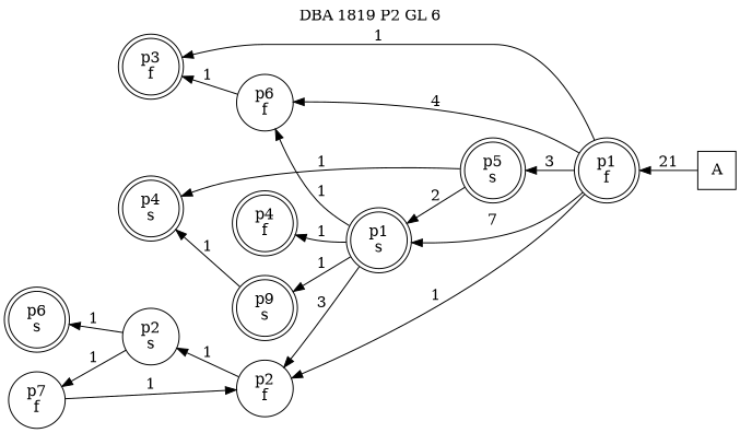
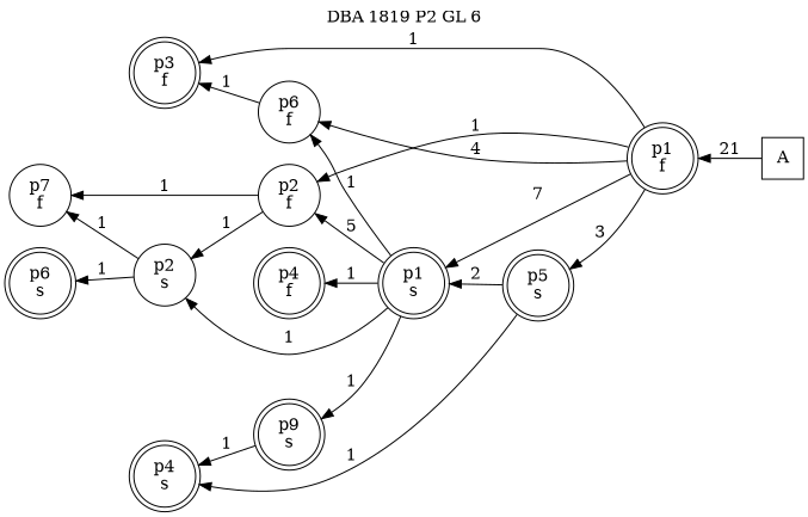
  digraph {
    label=" DBA 1819 P2 GL 6 "
    labelloc=tl
    rankdir=RL
    node [shape=doublecircle]
    n1 [label=A shape=square]
    n2 [label="p1\nf"]
    n3 [label="p6\nf" shape=circle]
    n4 [label="p1\ns"]
    n5 [label="p2\nf" shape=circle]
    n6 [label="p3\nf"]
    n7 [label="p5\ns"]
    n8 [label="p4\nf"]
    n9 [label="p9\ns"]
    n10 [label="p2\ns" shape=circle]
    n11 [label="p7\nf" shape=circle]
    n12 [label="p4\ns"]
    n13 [label="p6\ns"]
    n1 -> n2 [label=21]
    n2 -> n3 [label=4]
    n2 -> n4 [label=7]
    n2 -> n5 [label=1]
    n2 -> n6 [label=1]
    n2 -> n7 [label=3]
    n3 -> n6 [label=1]
    n4 -> n3 [label=1]
-   n4 -> n5 [label=3]
+   n4 -> n5 [label=5]
    n4 -> n8 [label=1]
    n4 -> n9 [label=1]
+   n4 -> n10 [label=1]
    n5 -> n10 [label=1]
-   n11 -> n5 [label=1]
+   n5 -> n11 [label=1]
    n7 -> n4 [label=2]
    n7 -> n12 [label=1]
    n9 -> n12 [label=1]
    n10 -> n11 [label=1]
    n10 -> n13 [label=1]
  }
